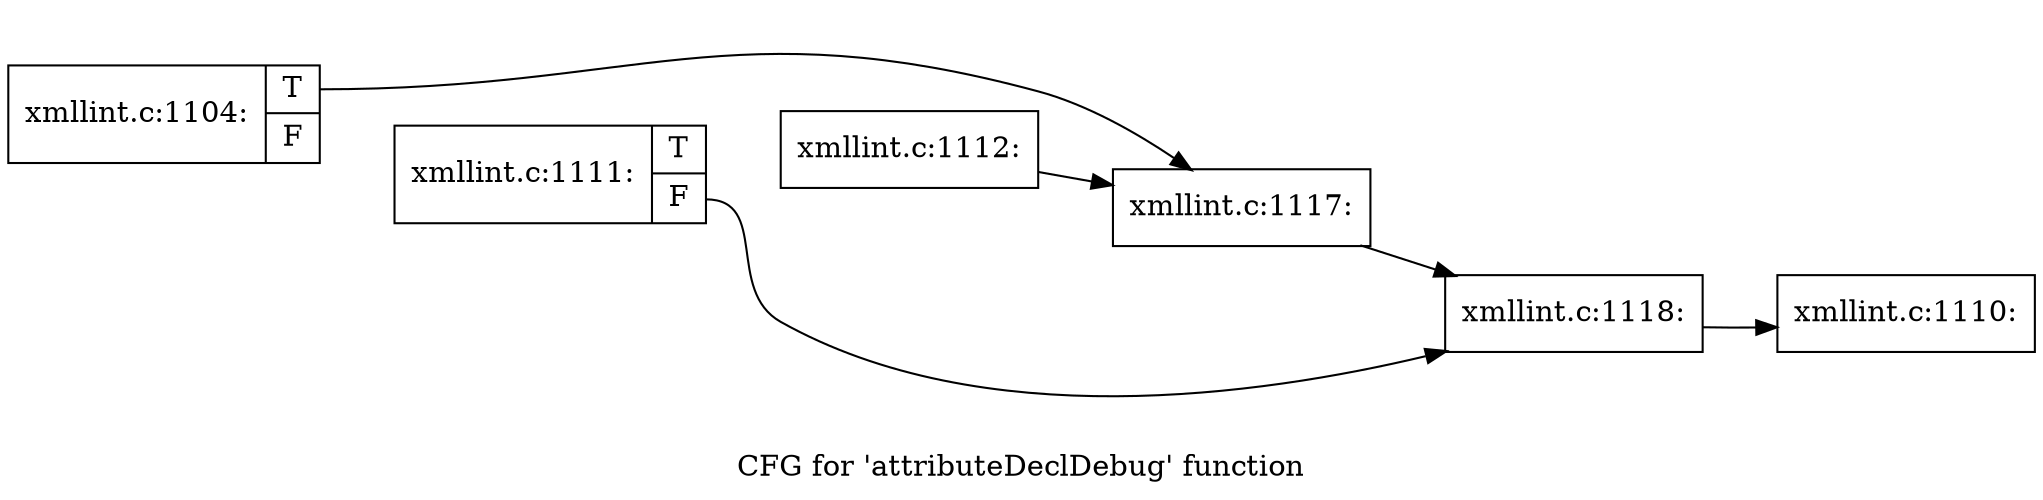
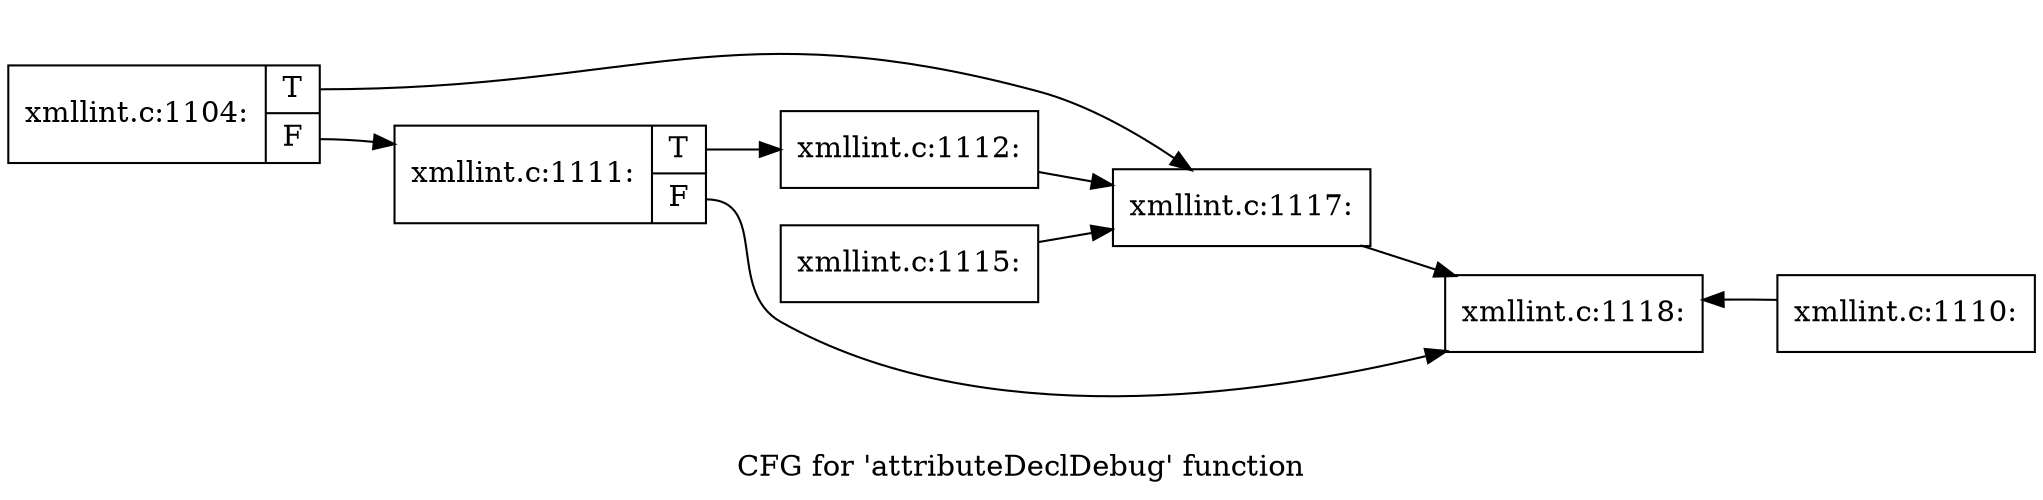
  digraph {
    label="CFG for 'attributeDeclDebug' function"
    rankdir=LR
    node [shape=record]
    n1 [label="{xmllint.c:1104:|{<s0>T|<s1>F}}"]
    n2 [label="{xmllint.c:1111:|{<s0>T|<s1>F}}"]
    n3 [label="{xmllint.c:1117:}"]
    n4 [label="{xmllint.c:1110:}"]
    n5 [label="{xmllint.c:1118:}"]
    n6 [label="{xmllint.c:1112:}"]
+   n7 [label="{xmllint.c:1115:}"]
+   n1 -> n2 [tailport=s1]
    n1 -> n3 [tailport=s0]
    n2 -> n5 [tailport=s1]
+   n2 -> n6 [tailport=s0]
    n3 -> n5
-   n5 -> n4
+   n4 -> n5
    n6 -> n3
+   n7 -> n3
  }
